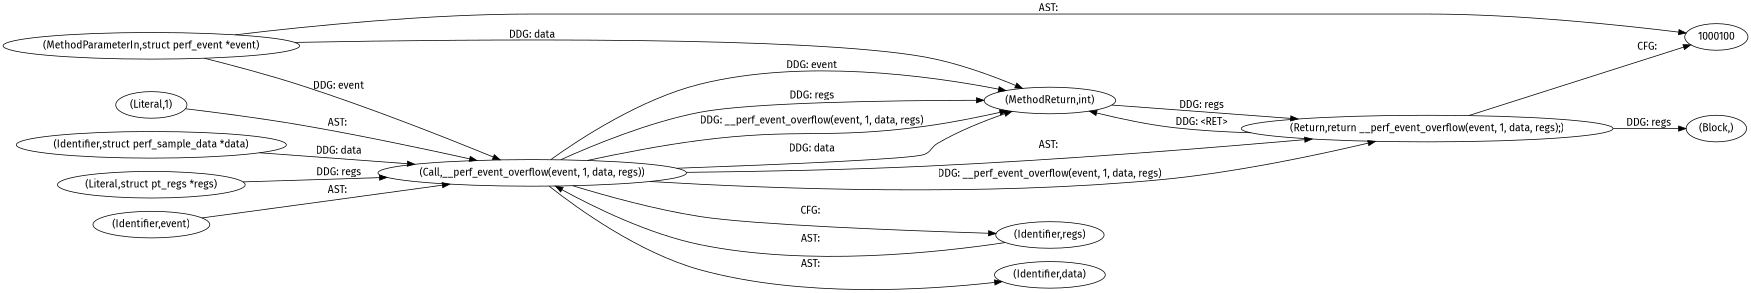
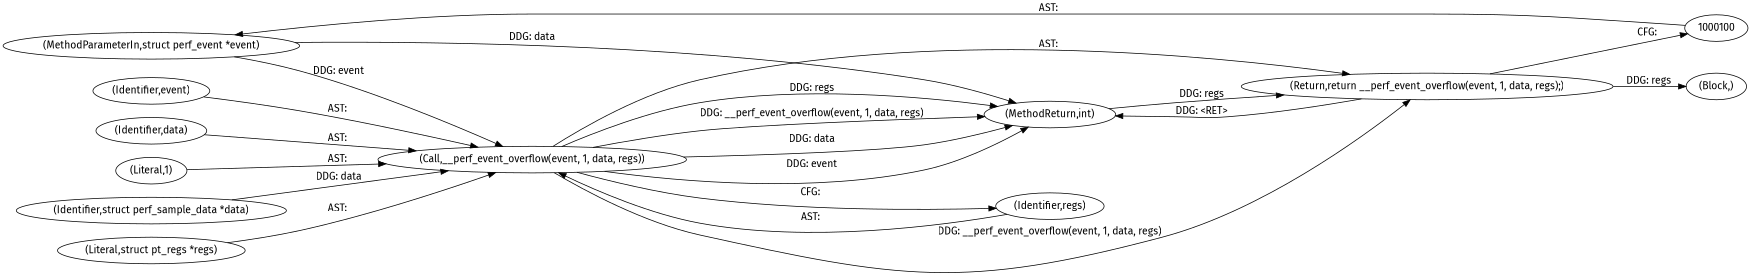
  digraph {
    fontname="Fira Sans"
    rankdir=LR
    node [fontname="Fira Sans"]
    edge [fontname="Fira Sans"]
    n1 [label="(MethodParameterIn,struct perf_event *event)"]
    n2 [label="(Call,__perf_event_overflow(event, 1, data, regs))"]
    n3 [label="(MethodReturn,int)"]
    1000100
    n5 [label="(Return,return __perf_event_overflow(event, 1, data, regs);)"]
    n6 [label="(Identifier,regs)"]
    n7 [label="(Block,)"]
    n8 [label="(Identifier,data)"]
    n9 [label="(Literal,1)"]
    n10 [label="(Identifier,struct perf_sample_data *data)"]
    n11 [label="(Literal,struct pt_regs *regs)"]
    n12 [label="(Identifier,event)"]
    n1 -> n2 [label="DDG: event"]
    n1 -> n3 [label="DDG: data"]
-   n1 -> 1000100 [label="AST: "]
+   1000100 -> n1 [label="AST: "]
    n2 -> n3 [label="DDG: event"]
    n2 -> n3 [label="DDG: regs"]
    n2 -> n3 [label="DDG: __perf_event_overflow(event, 1, data, regs)"]
    n2 -> n3 [label="DDG: data"]
    n2 -> n5 [label="AST: "]
    n2 -> n5 [label="DDG: __perf_event_overflow(event, 1, data, regs)"]
    n2 -> n6 [label="CFG: "]
    n3 -> n5 [label="DDG: regs"]
    n5 -> n3 [label="DDG: <RET>"]
    n5 -> 1000100 [label="CFG: "]
    n5 -> n7 [label="DDG: regs"]
    n6 -> n2 [label="AST: "]
-   n2 -> n8 [label="AST: "]
+   n8 -> n2 [label="AST: "]
    n9 -> n2 [label="AST: "]
    n10 -> n2 [label="DDG: data"]
-   n11 -> n2 [label="DDG: regs"]
+   n11 -> n2 [label="AST: "]
    n12 -> n2 [label="AST: "]
  }
